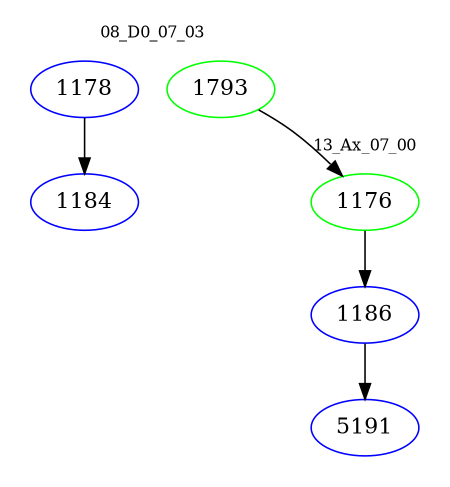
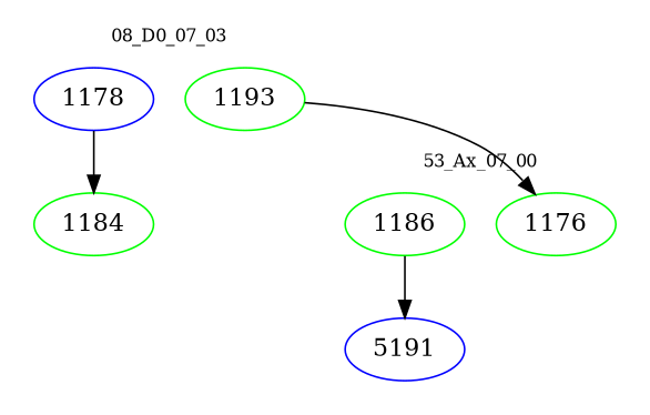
  digraph {
    node [color=blue]
    edge [color=black]
    n1 [color=green label=1176]
-   n2 [label=1186]
+   n2 [color=green label=1186]
    n3 [label=5191]
-   n4 [color=green label=1793]
+   n4 [color=green label=1193]
    n5 [label=1178]
-   n6 [label=1184]
+   n6 [color=green label=1184]
    subgraph cluster_1 {
      color=white
      fontsize=10
-     label="13_Ax_07_00"
+     label="53_Ax_07_00"
      n1
      n2
      n3
    }
    subgraph cluster_2 {
      color=white
      fontsize=10
      label="08_D0_07_03"
      n4
      n5
      n6
    }
-   n1 -> n2
    n2 -> n3
    n4 -> n1
    n5 -> n6
  }
